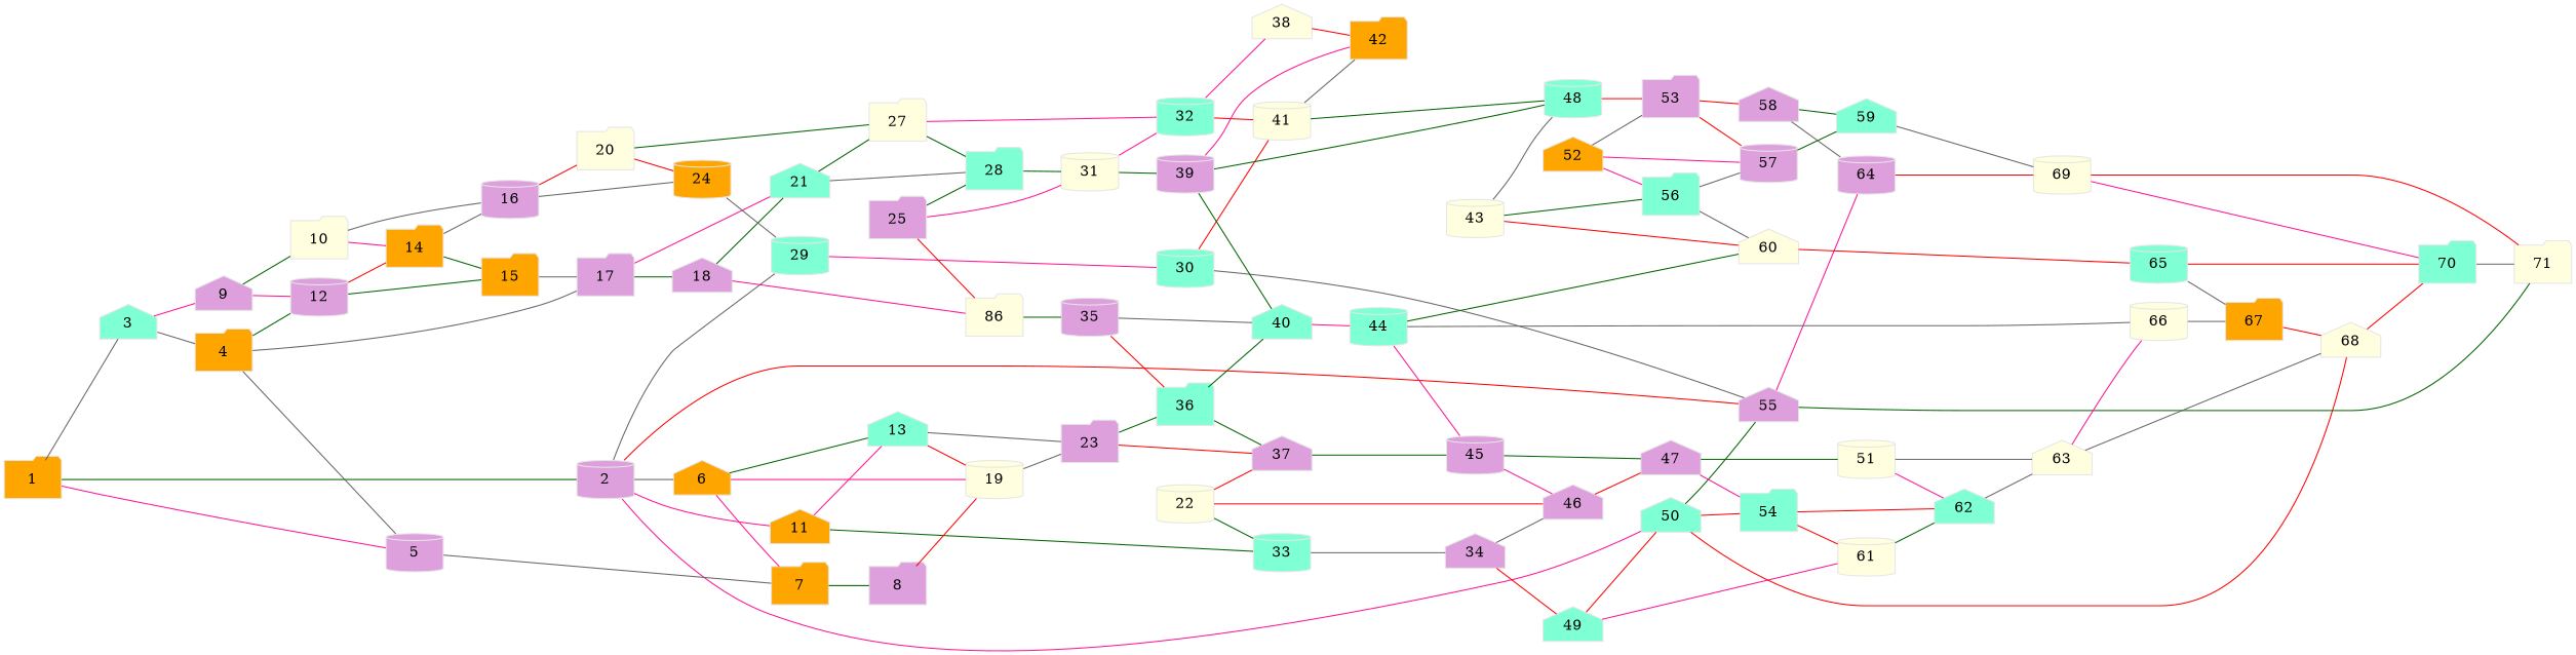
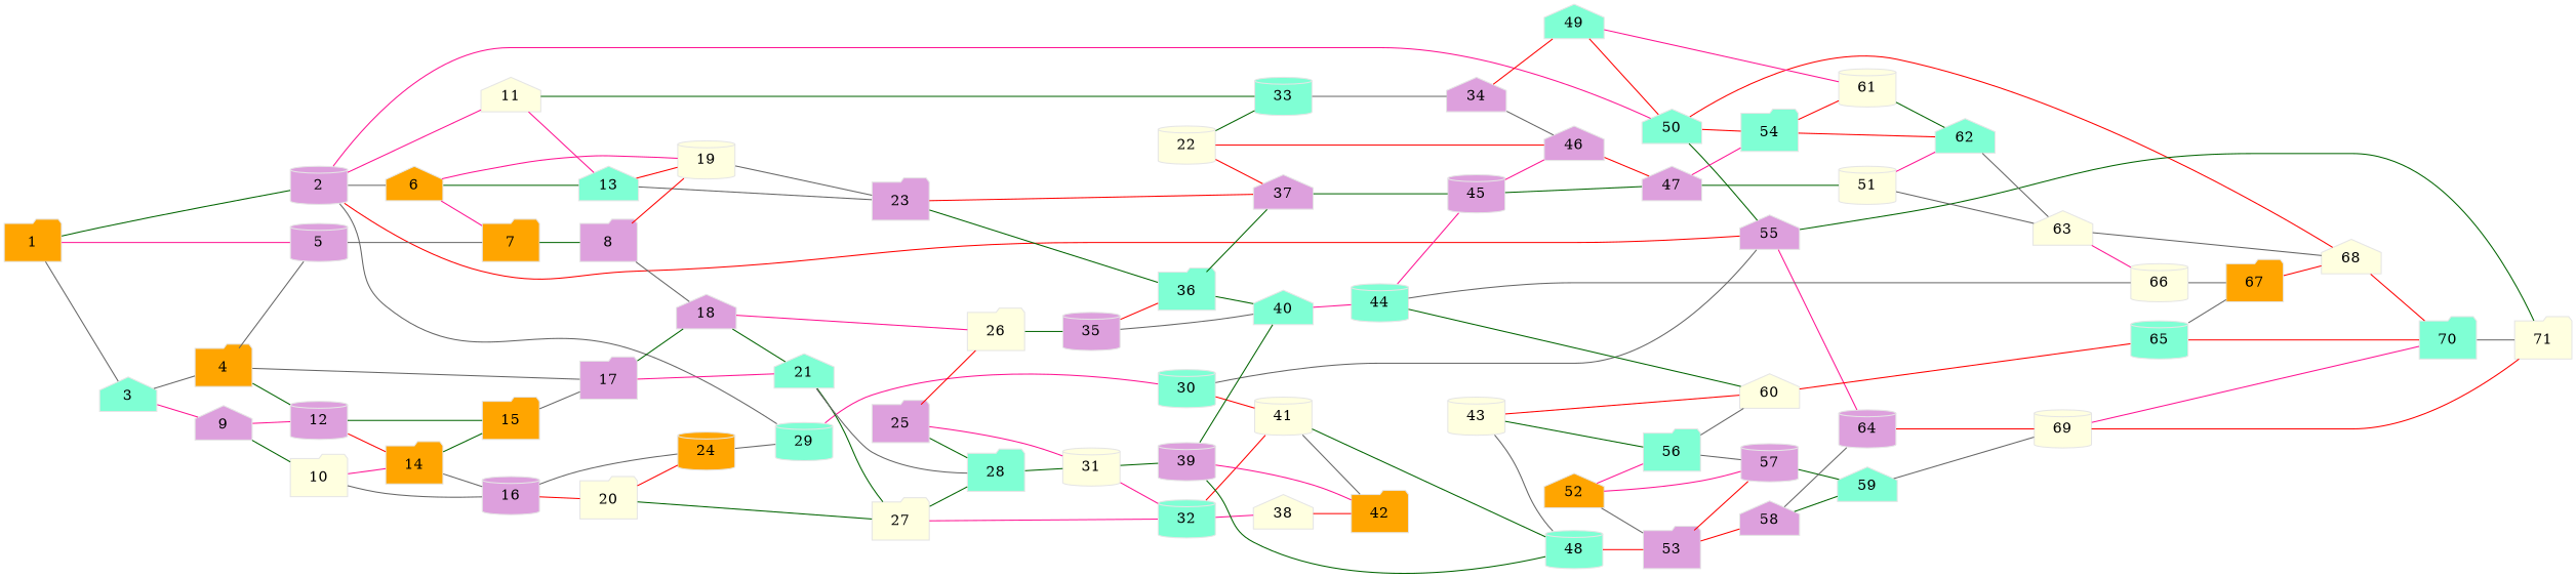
  graph {
    rankdir=LR
    node [color=gray90 fillcolor=plum shape=cylinder style=filled]
    edge [color=darkgreen weight=1.0]
    1 [fillcolor=orange shape=folder]
    2
    3 [fillcolor=aquamarine shape=house]
    5
    6 [fillcolor=orange shape=house]
-   11 [fillcolor=orange shape=house]
+   11 [fillcolor=lightyellow shape=house]
    29 [fillcolor=aquamarine]
    50 [fillcolor=aquamarine shape=house]
    55 [shape=house]
    4 [fillcolor=orange shape=folder]
    9 [shape=house]
    7 [fillcolor=orange shape=folder]
    13 [fillcolor=aquamarine shape=house]
    19 [fillcolor=lightyellow]
    33 [fillcolor=aquamarine]
    30 [fillcolor=aquamarine]
    54 [fillcolor=aquamarine shape=folder]
    68 [fillcolor=lightyellow shape=house]
    64
    71 [fillcolor=lightyellow shape=folder]
    12
    17 [shape=folder]
    10 [fillcolor=lightyellow shape=folder]
    14 [fillcolor=orange shape=folder]
    15 [fillcolor=orange shape=folder]
    18 [shape=house]
    21 [fillcolor=aquamarine shape=house]
    8 [shape=folder]
    23 [shape=folder]
-   26 [fillcolor=lightyellow shape=folder label=86]
+   26 [fillcolor=lightyellow shape=folder]
    16
    20 [fillcolor=lightyellow shape=folder]
    24 [fillcolor=orange]
    34 [shape=house]
    37 [shape=house]
    36 [fillcolor=aquamarine shape=folder]
    27 [fillcolor=lightyellow shape=folder]
    28 [fillcolor=aquamarine shape=folder]
    35
    32 [fillcolor=aquamarine]
    31 [fillcolor=lightyellow]
    22 [fillcolor=lightyellow]
    46 [shape=house]
    45
    47 [shape=house]
    40 [fillcolor=aquamarine shape=house]
    25 [shape=folder]
    39
    41 [fillcolor=lightyellow]
    38 [fillcolor=lightyellow shape=house]
    42 [fillcolor=orange shape=folder]
    48 [fillcolor=aquamarine]
    49 [fillcolor=aquamarine shape=house]
    61 [fillcolor=lightyellow]
    44 [fillcolor=aquamarine]
    53 [shape=folder]
    60 [fillcolor=lightyellow shape=house]
    66 [fillcolor=lightyellow]
    43 [fillcolor=lightyellow]
    56 [fillcolor=aquamarine shape=folder]
    57
    65 [fillcolor=aquamarine]
    67 [fillcolor=orange shape=folder]
    51 [fillcolor=lightyellow]
    62 [fillcolor=aquamarine shape=house]
    63 [fillcolor=lightyellow shape=house]
    58 [shape=house]
    70 [fillcolor=aquamarine shape=folder]
    52 [fillcolor=orange shape=house]
    59 [fillcolor=aquamarine shape=house]
    69 [fillcolor=lightyellow]
    1 -- 2
    1 -- 3 [color=gray40]
    1 -- 5 [color=deeppink]
    2 -- 6 [color=gray40]
    2 -- 11 [color=deeppink]
    2 -- 29 [color=gray40]
    2 -- 50 [color=deeppink]
    2 -- 55 [color=red]
    3 -- 4 [color=gray40]
    3 -- 9 [color=deeppink weight=2.0]
    5 -- 7 [color=gray40 weight=2.0]
    6 -- 7 [color=deeppink]
    6 -- 13
    6 -- 19 [color=deeppink]
    11 -- 13 [color=deeppink]
    11 -- 33 [weight=2.0]
    29 -- 30 [color=deeppink]
    50 -- 55
    50 -- 54 [color=red]
    50 -- 68 [color=red]
    55 -- 64 [color=deeppink]
    55 -- 71
    4 -- 5 [color=gray40]
    4 -- 12
    4 -- 17 [color=gray40]
    9 -- 12 [color=deeppink]
    9 -- 10
    7 -- 8
    13 -- 19 [color=red]
    13 -- 23 [color=gray40]
    19 -- 23 [color=gray40]
    33 -- 34 [color=gray40]
    30 -- 55 [color=gray40]
    30 -- 41 [color=red]
    54 -- 61 [color=red]
    54 -- 62 [color=red]
    68 -- 70 [color=red]
    64 -- 69 [color=red]
    12 -- 14 [color=red]
    12 -- 15
    17 -- 18
    17 -- 21 [color=deeppink]
    10 -- 14 [color=deeppink]
    10 -- 16 [color=gray40]
    14 -- 15
    14 -- 16 [color=gray40]
    15 -- 17 [color=gray40]
    18 -- 21
    18 -- 26 [color=deeppink]
    21 -- 27
    21 -- 28 [color=gray40]
    8 -- 19 [color=red]
+   8 -- 18 [color=gray40]
    23 -- 37 [color=red]
    23 -- 36
    26 -- 35 [weight=2.0]
    16 -- 20 [color=red]
    16 -- 24 [color=gray40]
    20 -- 24 [color=red]
    20 -- 27
    24 -- 29 [color=gray40 weight=2.0]
    34 -- 46 [color=gray40]
    34 -- 49 [color=red]
    37 -- 45
    36 -- 37
    36 -- 40
    27 -- 28
    27 -- 32 [color=deeppink]
    28 -- 31
    35 -- 36 [color=red]
    35 -- 40 [color=gray40]
    32 -- 41 [color=red]
    32 -- 38 [color=deeppink]
    31 -- 32 [color=deeppink]
    31 -- 39
    22 -- 33
    22 -- 37 [color=red]
    22 -- 46 [color=red]
    46 -- 47 [color=red]
    45 -- 46 [color=deeppink]
    45 -- 47
    47 -- 54 [color=deeppink]
    47 -- 51
    40 -- 44 [color=deeppink]
    25 -- 26 [color=red]
    25 -- 28
    25 -- 31 [color=deeppink]
    39 -- 40
    39 -- 42 [color=deeppink]
    39 -- 48
    41 -- 42 [color=gray40]
    41 -- 48
    38 -- 42 [color=red weight=2.0]
    48 -- 53 [color=red]
    49 -- 50 [color=red]
    49 -- 61 [color=deeppink]
    61 -- 62
    44 -- 45 [color=deeppink]
    44 -- 60
    44 -- 66 [color=gray40]
    53 -- 57 [color=red]
    53 -- 58 [color=red]
    60 -- 65 [color=red]
    66 -- 67 [color=gray40 weight=2.0]
    43 -- 48 [color=gray40]
    43 -- 60 [color=red]
    43 -- 56
    56 -- 60 [color=gray40]
    56 -- 57 [color=gray40]
    57 -- 59
    65 -- 67 [color=gray40]
    65 -- 70 [color=red]
    67 -- 68 [color=red]
    51 -- 62 [color=deeppink]
    51 -- 63 [color=gray40]
    62 -- 63 [color=gray40]
    63 -- 68 [color=gray40]
    63 -- 66 [color=deeppink]
    58 -- 64 [color=gray40 weight=2.0]
    58 -- 59
    70 -- 71 [color=gray40]
    52 -- 53 [color=gray40]
    52 -- 56 [color=deeppink]
    52 -- 57 [color=deeppink]
    59 -- 69 [color=gray40]
    69 -- 71 [color=red]
    69 -- 70 [color=deeppink]
  }
